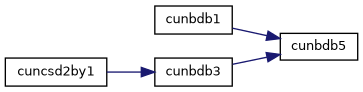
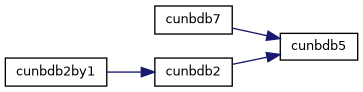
  digraph {
    rankdir=RL
    node [color=black fillcolor=white fontname=Helvetica fontsize=10 shape=record style=filled]
    edge [color=midnightblue dir=back fontname=Helvetica fontsize=10 labelfontname=Helvetica labelfontsize=10 style=solid]
    n1 [height=0.2 label=cunbdb5 width=0.4]
-   n2 [height=0.2 label=cunbdb1 width=0.4]
-   n3 [height=0.2 label=cunbdb3 width=0.4]
-   n4 [height=0.2 label=cuncsd2by1 width=0.4]
+   n2 [height=0.2 label=cunbdb7 width=0.4]
+   n3 [height=0.2 label=cunbdb2 width=0.4]
+   n4 [height=0.2 label=cunbdb2by1 width=0.4]
    n1 -> n2
    n1 -> n3
    n3 -> n4
  }
